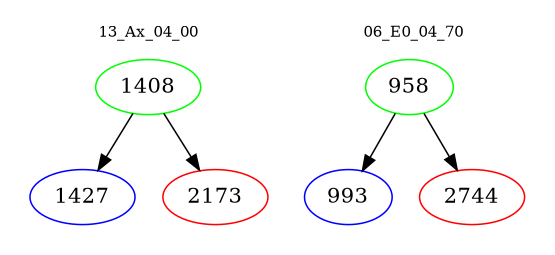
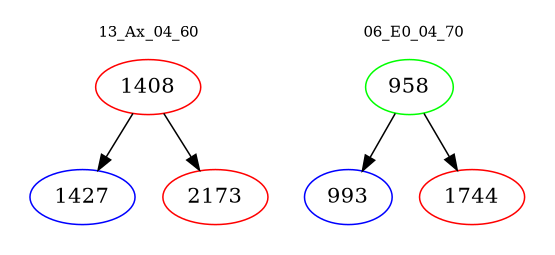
  digraph {
    node [color=green]
    edge [color=black]
-   n1 [label=1408]
+   n1 [color=red label=1408]
    n2 [color=blue label=1427]
    n3 [color=red label=2173]
    n4 [label=958]
    n5 [color=blue label=993]
-   n6 [color=red label=2744]
+   n6 [color=red label=1744]
    subgraph cluster_1 {
      color=white
      fontsize=10
-     label="13_Ax_04_00"
+     label="13_Ax_04_60"
      n1
      n2
      n3
    }
    subgraph cluster_2 {
      color=white
      fontsize=10
      label="06_E0_04_70"
      n4
      n5
      n6
    }
    n1 -> n2
    n1 -> n3
    n4 -> n5
    n4 -> n6
  }
